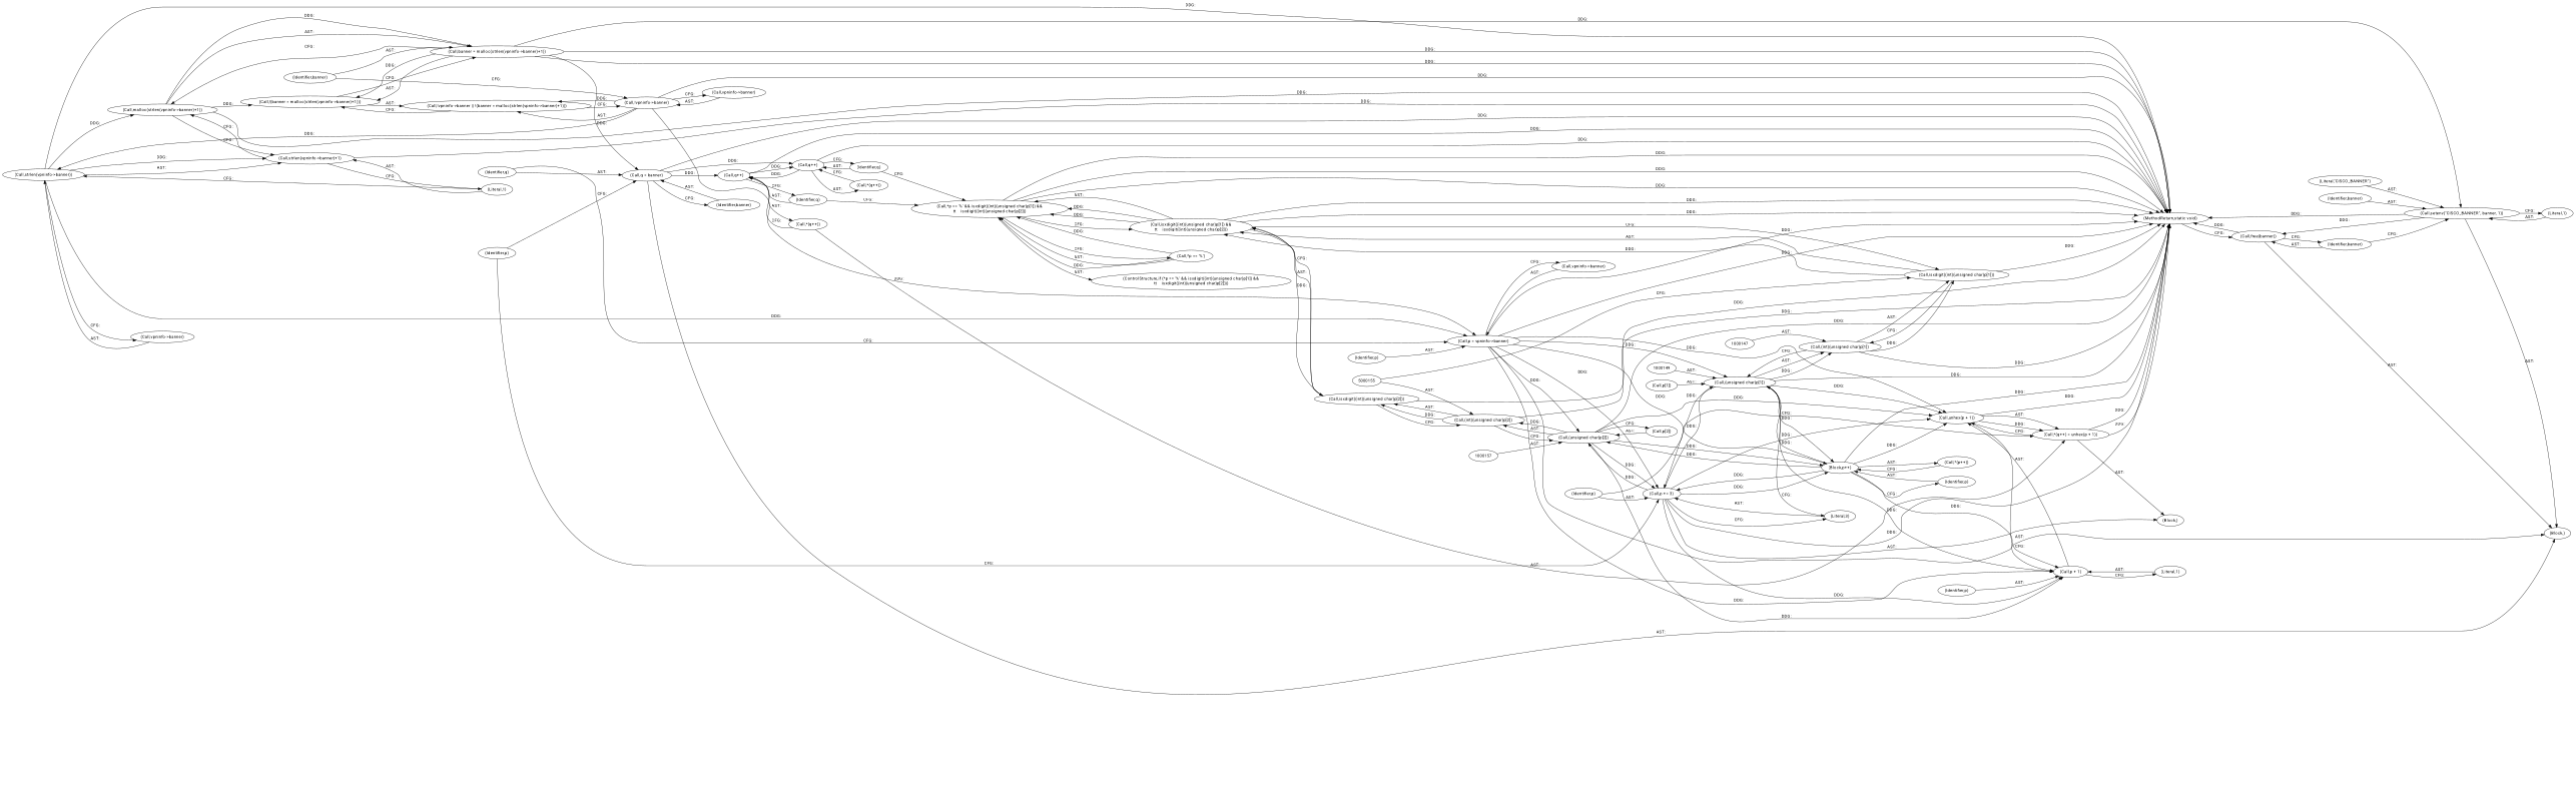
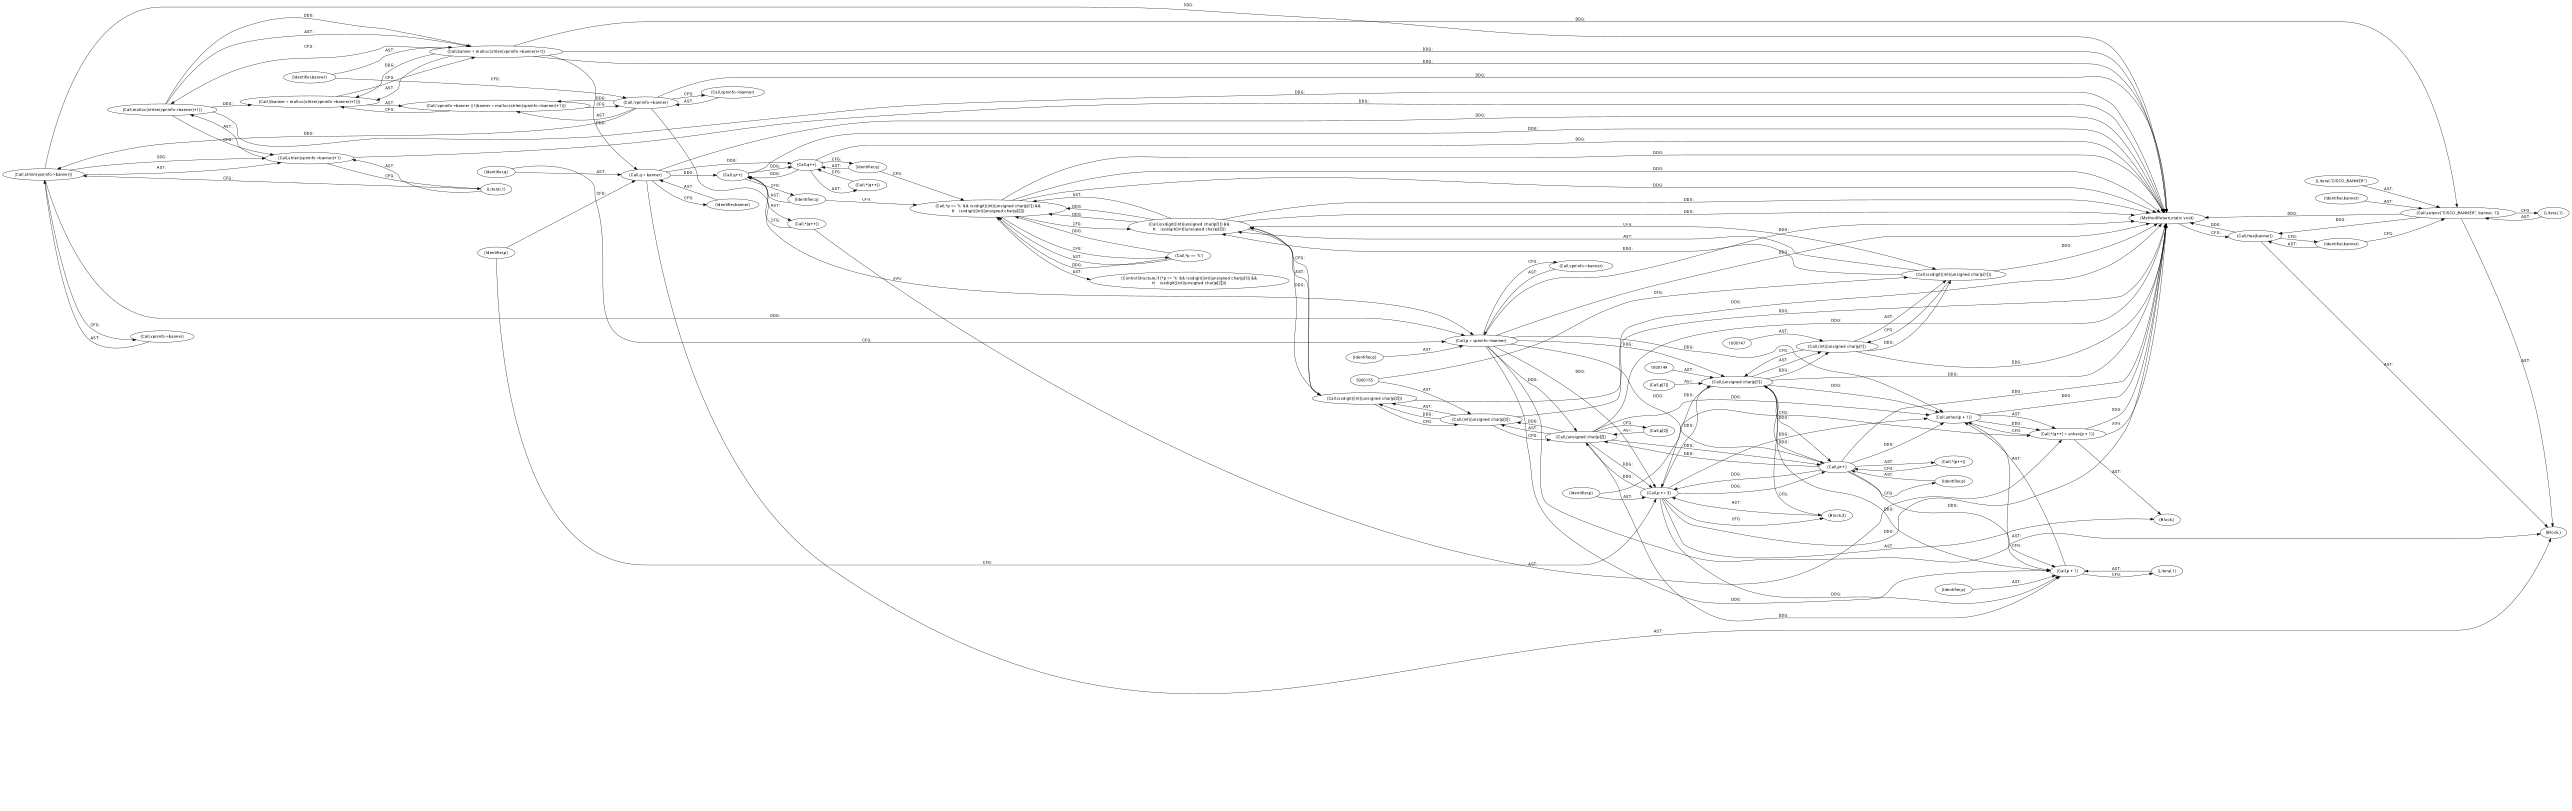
  digraph {
    fontname=Roboto
    rankdir=LR
    node [fontname=Roboto]
    edge [fontname=Roboto]
    n1 [label="(Call,strlen(vpninfo->banner))"]
    n2 [label="(Call,malloc(strlen(vpninfo->banner)+1))"]
    n3 [label="(Call,strlen(vpninfo->banner)+1)"]
    n4 [label="(Call,p = vpninfo->banner)"]
    n5 [label="(MethodReturn,static void)"]
    n6 [label="(Call,vpninfo->banner)"]
    n7 [label="(Call,!(banner = malloc(strlen(vpninfo->banner)+1)))"]
    n8 [label="(Call,banner = malloc(strlen(vpninfo->banner)+1))"]
    n9 [label="(Literal,1)"]
    n10 [label="(Block,)"]
    n11 [label="(Call,(unsigned char)p[1])"]
    n12 [label="(Call,unhex(p + 1))"]
    n13 [label="(Call,p + 1)"]
    n14 [label="(Call,p += 3)"]
    n15 [label="(Call,(unsigned char)p[2])"]
-   n16 [label="(Block,p++)"]
+   n16 [label="(Call,p++)"]
    n17 [label="(Call,vpninfo->banner)"]
    n18 [label="(Call,free(banner))"]
    n19 [label="(Call,!vpninfo->banner)"]
    n20 [label="(Call,vpninfo->banner)"]
    n21 [label="(Call,!vpninfo->banner || !(banner = malloc(strlen(vpninfo->banner)+1)))"]
    n22 [label="(Call,q = banner)"]
    n23 [label="(Call,setenv(\"CISCO_BANNER\", banner, 1))"]
    n24 [label="(Call,q++)"]
    n25 [label="(Call,q++)"]
    n26 [label="(Identifier,banner)"]
    n27 [label="(Literal,1)"]
    n28 [label="(Identifier,q)"]
    n29 [label="(Call,*(q++))"]
    n30 [label="(Identifier,q)"]
    n31 [label="(Call,*(q++))"]
    n32 [label="(Call,*p == '%' && isxdigit((int)(unsigned char)p[1]) &&\n\t\t    isxdigit((int)(unsigned char)p[2]))"]
    n33 [label="(Call,*(q++) = unhex(p + 1))"]
    n34 [label="(Identifier,banner)"]
    n35 [label="(Call,(int)(unsigned char)p[1])"]
-   n36 [label="(Literal,3)"]
+   n36 [label="(Block,3)"]
    n37 [label="(Literal,1)"]
    n38 [label="(Block,)"]
    n39 [label="(Call,(int)(unsigned char)p[2])"]
    n40 [label="(Call,p[2])"]
    n41 [label="(Identifier,p)"]
    n42 [label="(Call,*(p++))"]
    n43 [label="(Call,isxdigit((int)(unsigned char)p[1]))"]
    n44 [label="(Call,p[1])"]
    n45 [label="(Call,isxdigit((int)(unsigned char)p[1]) &&\n\t\t    isxdigit((int)(unsigned char)p[2]))"]
    n46 [label="(Call,isxdigit((int)(unsigned char)p[2]))"]
    n47 [label="(ControlStructure,if (*p == '%' && isxdigit((int)(unsigned char)p[1]) &&\n\t\t    isxdigit((int)(unsigned char)p[2])))"]
    n48 [label="(Call,*p == '%')"]
    n49 [label="(Identifier,p)"]
    n50 [label="(Identifier,p)"]
    n51 [label="(Identifier,banner)"]
    n52 [label="(Identifier,banner)"]
    n53 [label="(Identifier,q)"]
    n54 [label="(Identifier,p)"]
    n55 [label="(Identifier,p)"]
    n56 [label="(Literal,\"CISCO_BANNER\")"]
    1000149
    1000147
    n59 [label=5000155]
-   1000157
-   n1 -> n2 [label="DDG: "]
    n1 -> n3 [label="AST: "]
    n1 -> n3 [label="DDG: "]
    n1 -> n4 [label="DDG: "]
    n1 -> n5 [label="DDG: "]
    n1 -> n6 [label="CFG: "]
    n2 -> n3 [label="CFG: "]
    n2 -> n5 [label="DDG: "]
    n2 -> n7 [label="DDG: "]
    n2 -> n8 [label="AST: "]
    n2 -> n8 [label="DDG: "]
-   n3 -> n2 [label="CFG: "]
+   n3 -> n2 [label="AST: "]
    n3 -> n5 [label="DDG: "]
    n3 -> n9 [label="CFG: "]
    n4 -> n5 [label="DDG: "]
    n4 -> n5 [label="DDG: "]
    n4 -> n10 [label="AST: "]
    n4 -> n11 [label="DDG: "]
    n4 -> n12 [label="DDG: "]
    n4 -> n13 [label="DDG: "]
    n4 -> n14 [label="DDG: "]
    n4 -> n15 [label="DDG: "]
    n4 -> n16 [label="DDG: "]
    n4 -> n17 [label="CFG: "]
    n5 -> n18 [label="CFG: "]
    n6 -> n1 [label="AST: "]
    n7 -> n8 [label="CFG: "]
    n7 -> n21 [label="AST: "]
    n8 -> n2 [label="CFG: "]
    n8 -> n5 [label="DDG: "]
    n8 -> n5 [label="DDG: "]
    n8 -> n7 [label="AST: "]
    n8 -> n7 [label="DDG: "]
    n8 -> n22 [label="DDG: "]
    n8 -> n23 [label="DDG: "]
    n9 -> n1 [label="CFG: "]
    n9 -> n3 [label="AST: "]
    n11 -> n5 [label="DDG: "]
    n11 -> n12 [label="DDG: "]
    n11 -> n13 [label="DDG: "]
    n11 -> n14 [label="DDG: "]
    n11 -> n16 [label="DDG: "]
    n11 -> n35 [label="AST: "]
    n11 -> n35 [label="DDG: "]
    n11 -> n36 [label="CFG: "]
    n12 -> n5 [label="DDG: "]
    n12 -> n13 [label="CFG: "]
    n12 -> n33 [label="AST: "]
    n12 -> n33 [label="DDG: "]
    n13 -> n12 [label="AST: "]
    n13 -> n37 [label="CFG: "]
    n14 -> n5 [label="DDG: "]
    n14 -> n11 [label="DDG: "]
    n14 -> n12 [label="DDG: "]
    n14 -> n13 [label="DDG: "]
    n14 -> n15 [label="DDG: "]
    n14 -> n16 [label="DDG: "]
    n14 -> n36 [label="CFG: "]
    n14 -> n38 [label="AST: "]
    n15 -> n5 [label="DDG: "]
    n15 -> n12 [label="DDG: "]
    n15 -> n13 [label="DDG: "]
    n15 -> n14 [label="DDG: "]
    n15 -> n16 [label="DDG: "]
    n15 -> n39 [label="AST: "]
    n15 -> n39 [label="DDG: "]
    n15 -> n40 [label="CFG: "]
    n16 -> n5 [label="DDG: "]
    n16 -> n11 [label="DDG: "]
    n16 -> n12 [label="DDG: "]
    n16 -> n13 [label="DDG: "]
    n16 -> n14 [label="DDG: "]
    n16 -> n15 [label="DDG: "]
    n16 -> n41 [label="CFG: "]
    n16 -> n42 [label="AST: "]
    n17 -> n4 [label="AST: "]
    n18 -> n5 [label="DDG: "]
    n18 -> n10 [label="AST: "]
    n18 -> n34 [label="CFG: "]
    n19 -> n1 [label="DDG: "]
    n19 -> n4 [label="DDG: "]
    n19 -> n5 [label="DDG: "]
    n19 -> n20 [label="CFG: "]
    n19 -> n21 [label="AST: "]
    n19 -> n21 [label="DDG: "]
    n20 -> n19 [label="AST: "]
    n21 -> n7 [label="CFG: "]
    n21 -> n19 [label="CFG: "]
    n22 -> n5 [label="DDG: "]
    n22 -> n10 [label="AST: "]
    n22 -> n24 [label="DDG: "]
    n22 -> n25 [label="DDG: "]
    n22 -> n26 [label="CFG: "]
    n23 -> n5 [label="DDG: "]
    n23 -> n10 [label="AST: "]
    n23 -> n18 [label="DDG: "]
    n23 -> n27 [label="CFG: "]
    n24 -> n5 [label="DDG: "]
    n24 -> n25 [label="DDG: "]
    n24 -> n28 [label="CFG: "]
    n24 -> n29 [label="AST: "]
    n25 -> n5 [label="DDG: "]
    n25 -> n24 [label="DDG: "]
    n25 -> n30 [label="CFG: "]
    n25 -> n31 [label="AST: "]
    n26 -> n22 [label="AST: "]
    n27 -> n23 [label="AST: "]
    n28 -> n24 [label="AST: "]
    n28 -> n32 [label="CFG: "]
    n29 -> n24 [label="CFG: "]
    n29 -> n33 [label="AST: "]
    n30 -> n25 [label="AST: "]
    n30 -> n32 [label="CFG: "]
    n31 -> n25 [label="CFG: "]
    n32 -> n5 [label="DDG: "]
    n32 -> n5 [label="DDG: "]
    n32 -> n5 [label="DDG: "]
    n32 -> n45 [label="CFG: "]
    n32 -> n47 [label="AST: "]
    n32 -> n48 [label="CFG: "]
    n33 -> n5 [label="DDG: "]
    n33 -> n5 [label="DDG: "]
    n33 -> n12 [label="CFG: "]
    n33 -> n38 [label="AST: "]
    n34 -> n18 [label="AST: "]
    n34 -> n23 [label="CFG: "]
    n35 -> n5 [label="DDG: "]
    n35 -> n11 [label="CFG: "]
    n35 -> n43 [label="AST: "]
    n35 -> n43 [label="DDG: "]
    n36 -> n14 [label="AST: "]
    n37 -> n13 [label="AST: "]
    n39 -> n5 [label="DDG: "]
    n39 -> n15 [label="CFG: "]
    n39 -> n46 [label="AST: "]
    n39 -> n46 [label="DDG: "]
    n40 -> n15 [label="AST: "]
    n41 -> n16 [label="AST: "]
    n42 -> n16 [label="CFG: "]
    n43 -> n5 [label="DDG: "]
    n43 -> n35 [label="CFG: "]
    n43 -> n45 [label="AST: "]
    n43 -> n45 [label="DDG: "]
    n44 -> n11 [label="AST: "]
    n45 -> n5 [label="DDG: "]
    n45 -> n5 [label="DDG: "]
    n45 -> n32 [label="AST: "]
    n45 -> n32 [label="DDG: "]
    n45 -> n32 [label="DDG: "]
    n45 -> n43 [label="CFG: "]
    n45 -> n46 [label="CFG: "]
    n46 -> n5 [label="DDG: "]
    n46 -> n39 [label="CFG: "]
    n46 -> n45 [label="AST: "]
    n46 -> n45 [label="DDG: "]
    n48 -> n32 [label="AST: "]
    n48 -> n32 [label="DDG: "]
    n48 -> n32 [label="DDG: "]
    n49 -> n4 [label="AST: "]
    n50 -> n14 [label="CFG: "]
    n50 -> n22 [label="CFG: "]
    n51 -> n8 [label="AST: "]
    n51 -> n19 [label="CFG: "]
    n52 -> n23 [label="AST: "]
    n53 -> n4 [label="CFG: "]
    n53 -> n22 [label="AST: "]
    n54 -> n14 [label="AST: "]
    n54 -> n33 [label="CFG: "]
    n55 -> n13 [label="AST: "]
    n56 -> n23 [label="AST: "]
    1000149 -> n11 [label="AST: "]
    1000147 -> n35 [label="AST: "]
    n59 -> n39 [label="AST: "]
    n59 -> n43 [label="CFG: "]
-   1000157 -> n15 [label="AST: "]
  }
